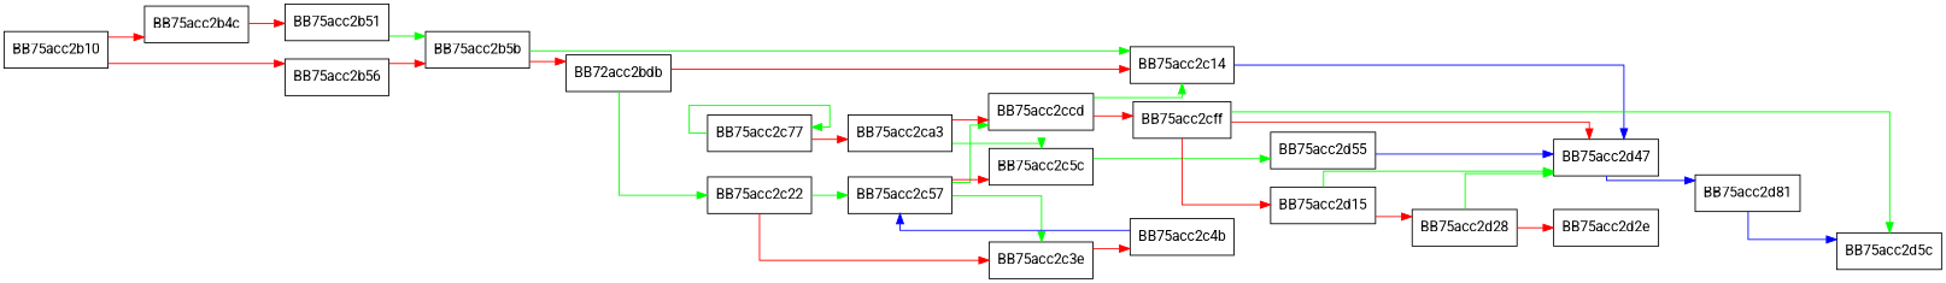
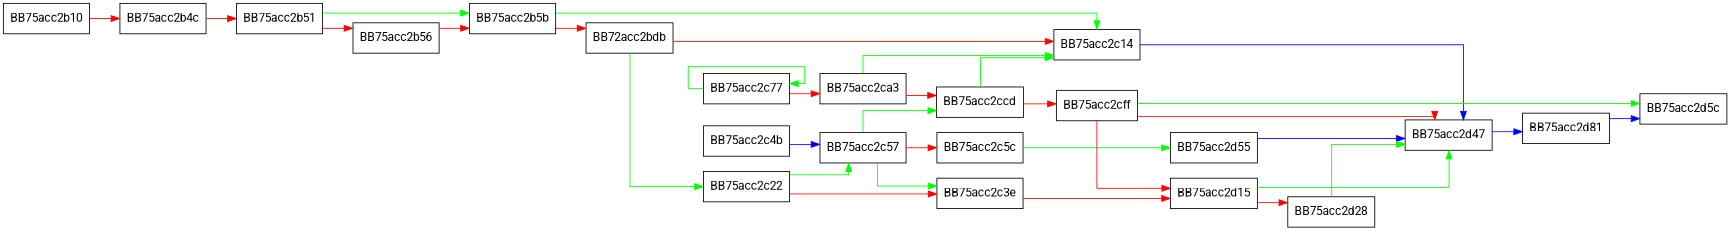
  digraph {
    fontname=Roboto
    rankdir=LR
    splines=ortho
    node [fontname=Roboto shape=box]
    edge [color=red fontname=Roboto]
    BB75acc2b10
    BB75acc2b4c
    BB75acc2b51
    BB75acc2b5b
    BB75acc2b56
    BB75acc2c14
    n7 [label=BB72acc2bdb]
    BB75acc2d47
    BB75acc2c22
    BB75acc2d81
    BB75acc2c57
    BB75acc2c3e
    BB75acc2ccd
    BB75acc2c5c
    BB75acc2c4b
    BB75acc2d5c
    BB75acc2cff
    BB75acc2d55
    BB75acc2d15
    BB75acc2c77
    BB75acc2ca3
    BB75acc2d28
-   BB75acc2d2e
    BB75acc2b10 -> BB75acc2b4c
    BB75acc2b4c -> BB75acc2b51
    BB75acc2b51 -> BB75acc2b5b [color=green]
-   BB75acc2b10 -> BB75acc2b56
+   BB75acc2b51 -> BB75acc2b56
    BB75acc2b5b -> BB75acc2c14 [color=green]
    BB75acc2b5b -> n7
    BB75acc2b56 -> BB75acc2b5b
    BB75acc2c14 -> BB75acc2d47 [color=blue]
    n7 -> BB75acc2c14
    n7 -> BB75acc2c22 [color=green]
    BB75acc2d47 -> BB75acc2d81 [color=blue]
    BB75acc2c22 -> BB75acc2c57 [color=green]
    BB75acc2c22 -> BB75acc2c3e
    BB75acc2d81 -> BB75acc2d5c [color=blue]
    BB75acc2c57 -> BB75acc2c3e [color=green]
    BB75acc2c57 -> BB75acc2ccd [color=green]
    BB75acc2c57 -> BB75acc2c5c
-   BB75acc2c3e -> BB75acc2c4b
+   BB75acc2c3e -> BB75acc2d15
    BB75acc2ccd -> BB75acc2c14 [color=green]
    BB75acc2ccd -> BB75acc2cff
    BB75acc2c5c -> BB75acc2d55 [color=green]
    BB75acc2c4b -> BB75acc2c57 [color=blue]
    BB75acc2cff -> BB75acc2d47
    BB75acc2cff -> BB75acc2d5c [color=green]
    BB75acc2cff -> BB75acc2d15
    BB75acc2d55 -> BB75acc2d47 [color=blue]
    BB75acc2d15 -> BB75acc2d47 [color=green]
    BB75acc2d15 -> BB75acc2d28
    BB75acc2c77 -> BB75acc2c77 [color=green]
    BB75acc2c77 -> BB75acc2ca3
-   BB75acc2ca3 -> BB75acc2c5c [color=green]
+   BB75acc2ca3 -> BB75acc2c14 [color=green]
    BB75acc2ca3 -> BB75acc2ccd
    BB75acc2d28 -> BB75acc2d47 [color=green]
-   BB75acc2d28 -> BB75acc2d2e
  }
